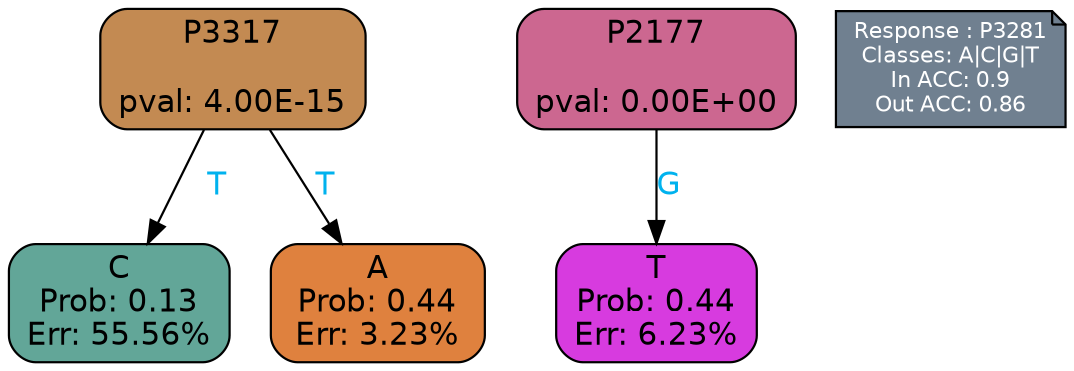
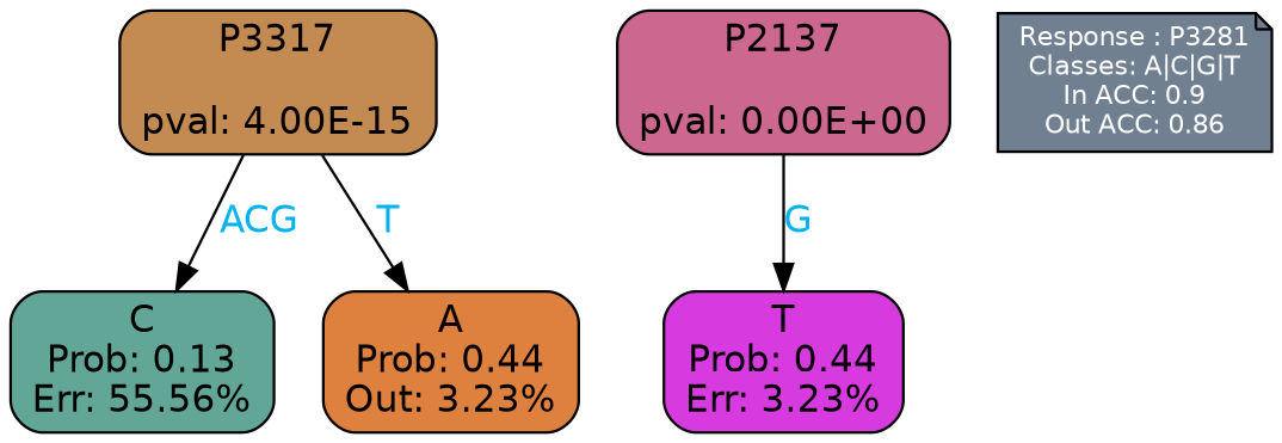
  digraph {
    ranksep=equally
    splines=polylines
    node [color=black fontname=helvetica shape=box style="filled, rounded"]
    edge [fontcolor=deepskyblue2 fontname=helvetica]
    n1 [fillcolor="#62a698" label="C\nProb: 0.13\nErr: 55.56%"]
-   n2 [fillcolor="#df813e" label="A\nProb: 0.44\nErr: 3.23%"]
-   n3 [fillcolor="#d73bdf" label="T\nProb: 0.44\nErr: 6.23%"]
+   n2 [fillcolor="#df813e" label="A\nProb: 0.44\nOut: 3.23%"]
+   n3 [fillcolor="#d73bdf" label="T\nProb: 0.44\nErr: 3.23%"]
    n4 [align=left fillcolor=slategray fontcolor=white fontsize=10 label="Response : P3281\nClasses: A|C|G|T\nIn ACC: 0.9\nOut ACC: 0.86\n" shape=note style=filled]
-   n5 [fillcolor="#cc6790" label="P2177\n\npval: 0.00E+00"]
+   n5 [fillcolor="#cc6790" label="P2137\n\npval: 0.00E+00"]
    n6 [fillcolor="#c38a52" label="P3317\n\npval: 4.00E-15"]
    subgraph sub_1 {
      rank=same
      n1
      n2
      n3
    }
    subgraph sub_2 {
      rank=same
      n4
      n5
    }
    n5 -> n3 [label=G]
-   n6 -> n1 [label=T]
+   n6 -> n1 [label=ACG]
    n6 -> n2 [label=T]
  }
